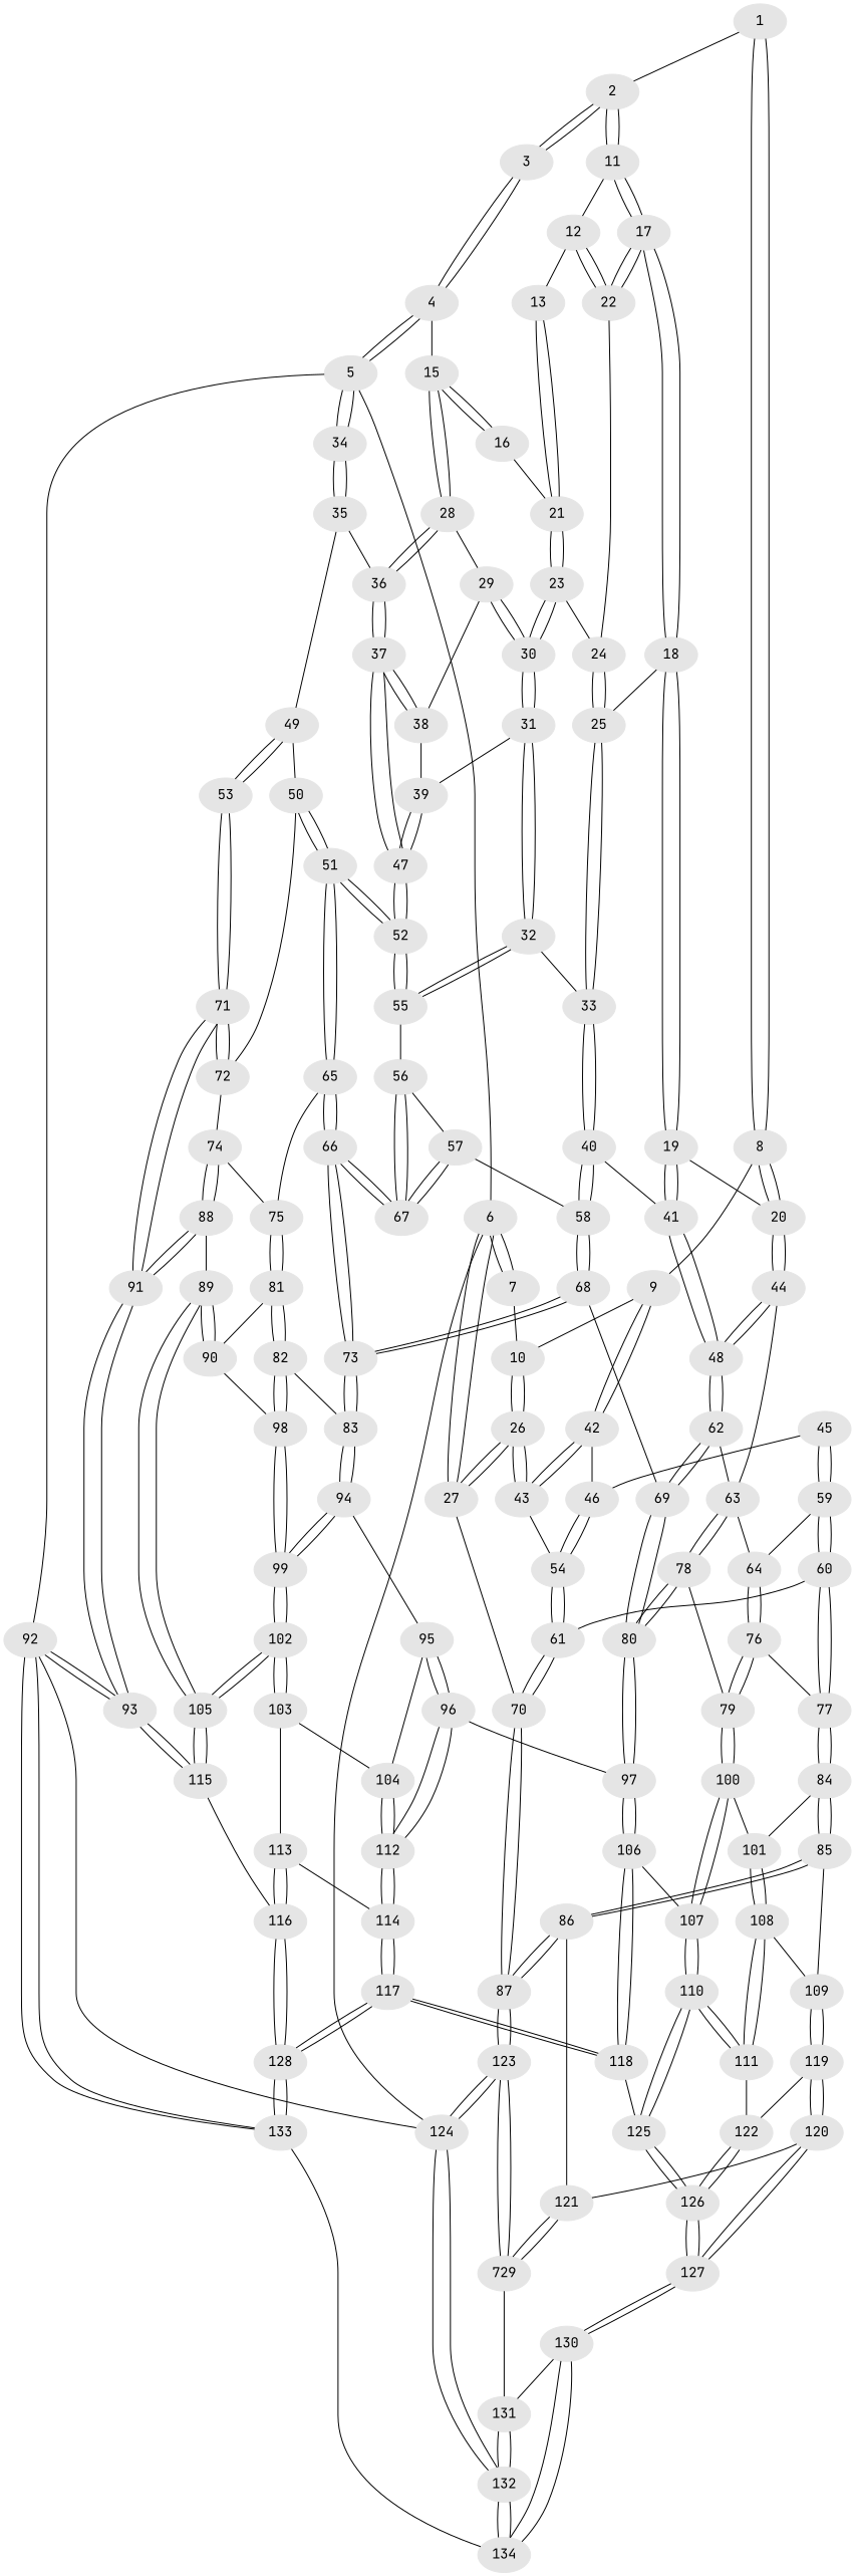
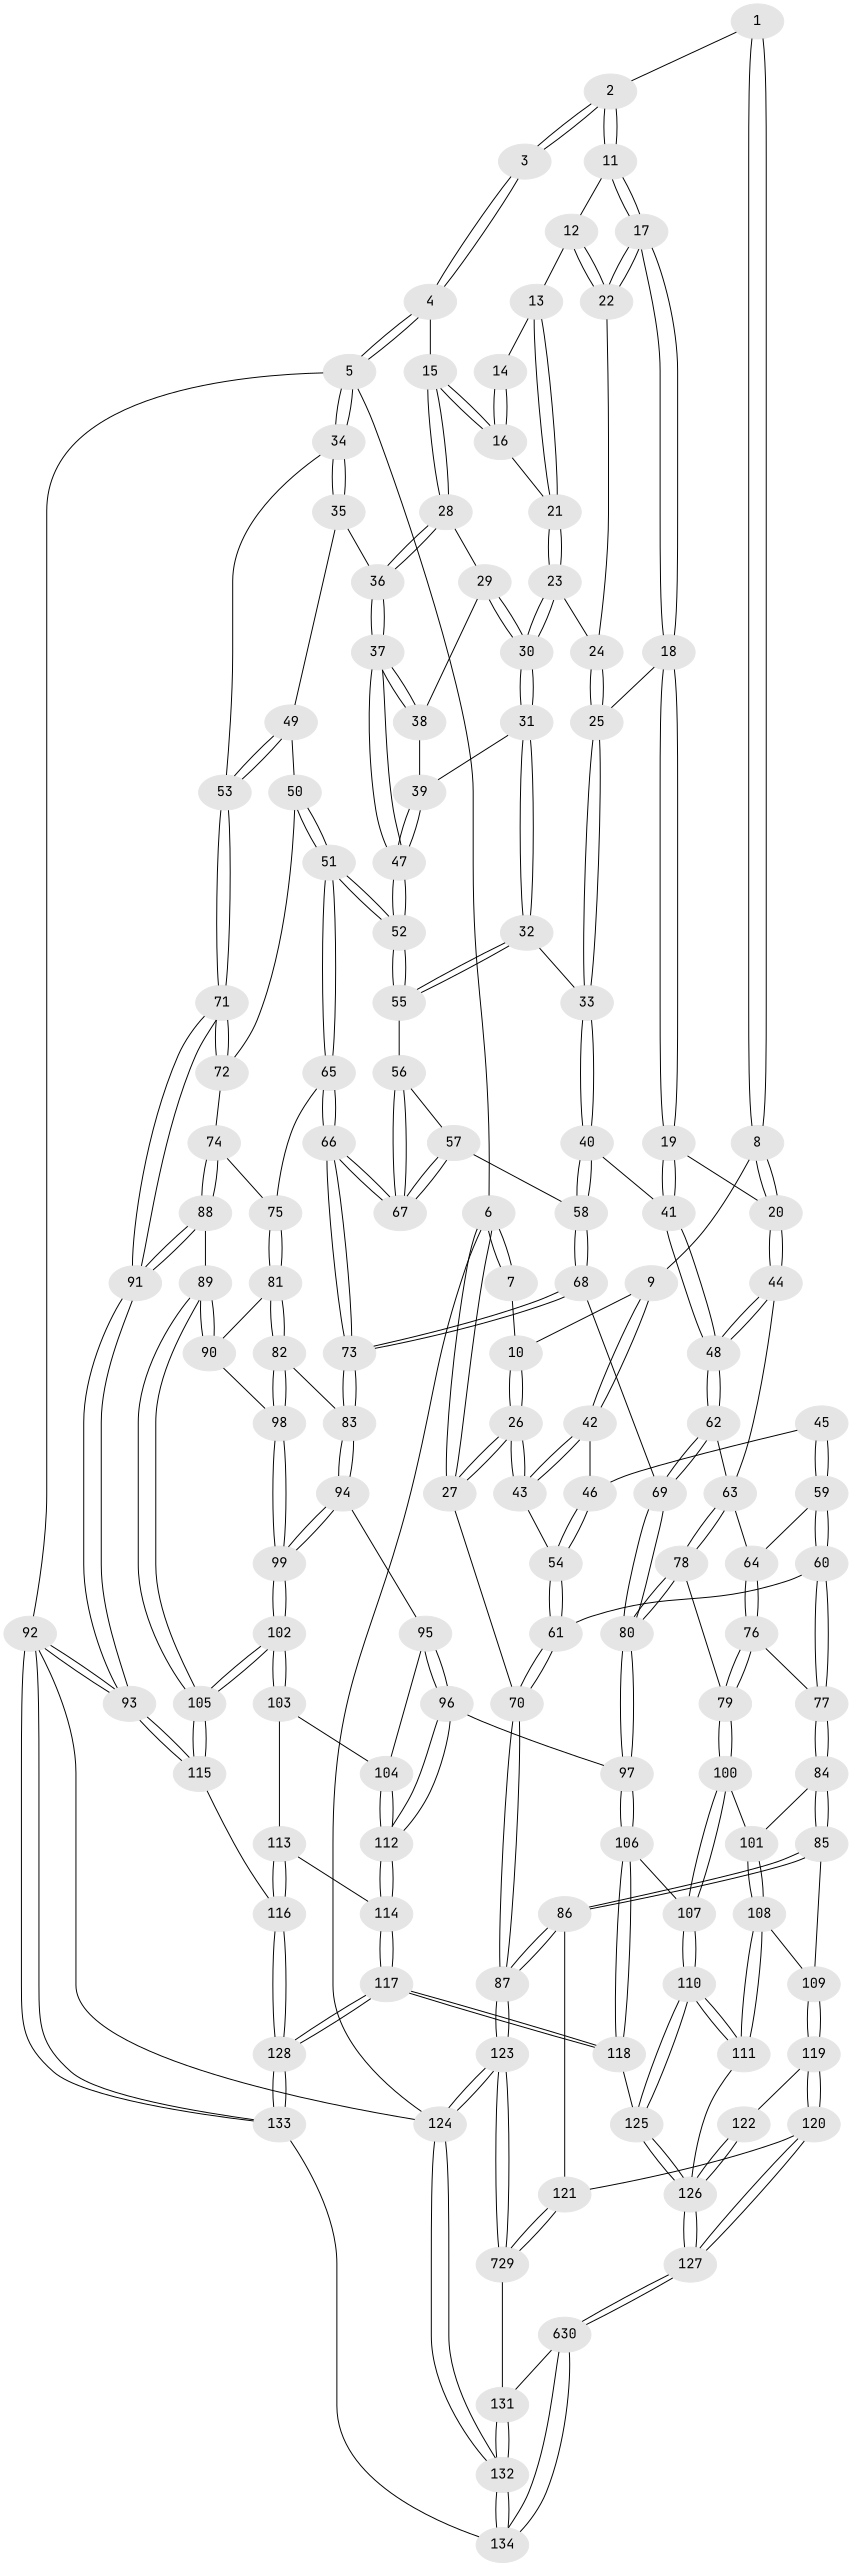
  graph {
    fontname="JetBrains Mono"
    node [color=gray90 fontname="JetBrains Mono" style=filled]
    edge [fontname="JetBrains Mono"]
    1
    2
    8
    3
    11
    9
    20
    4
    12
    17
    5
    15
    6
    34
    92
    16
    28
    7
    27
    124
    35
    53
    93
    133
    10
    70
    132
    26
    42
    44
    43
    46
    13
    22
    18
+   14
    21
    24
    23
    29
    36
    19
    25
    41
    33
    48
    63
    30
    31
    40
    54
    87
    38
    37
    39
    32
    55
    47
    56
    58
    49
    71
    50
    52
    68
    62
    61
    45
    59
    60
    64
    69
    51
    72
    65
    74
    66
    75
    91
    57
    67
    73
    77
    76
    84
    78
    80
    79
    81
    83
    97
    123
    88
    94
    89
    82
    90
    100
    85
    101
    107
    106
    98
    99
    95
    86
    109
    108
    121
    119
    n111 [label=729]
    105
    115
    134
    116
    96
    104
    102
    112
    114
    118
    103
    110
    111
    113
    125
    122
    120
    126
    117
    128
    127
-   130
+   130 [label=630]
    131
    1 -- 2
    1 -- 8
    1 -- 8
    2 -- 3
    2 -- 3
    2 -- 11
    2 -- 11
    8 -- 9
    8 -- 20
    8 -- 20
    3 -- 4
    3 -- 4
    11 -- 12
    11 -- 17
    11 -- 17
    9 -- 10
    9 -- 42
    9 -- 42
    20 -- 44
    20 -- 44
    4 -- 5
    4 -- 5
    4 -- 15
    12 -- 13
    12 -- 22
    12 -- 22
    17 -- 22
    17 -- 22
    17 -- 18
    17 -- 18
    5 -- 6
    5 -- 34
    5 -- 34
    5 -- 92
    15 -- 16
    15 -- 16
    15 -- 28
    15 -- 28
    6 -- 7
    6 -- 7
    6 -- 27
    6 -- 27
    6 -- 124
    34 -- 35
    34 -- 35
+   34 -- 53
    92 -- 124
    92 -- 93
    92 -- 93
    92 -- 133
    92 -- 133
    16 -- 21
    28 -- 29
    28 -- 36
    28 -- 36
    7 -- 10
    27 -- 70
    124 -- 132
    124 -- 132
    35 -- 36
    35 -- 49
    53 -- 71
    53 -- 71
    93 -- 115
    93 -- 115
    133 -- 134
    10 -- 26
    10 -- 26
    70 -- 87
    70 -- 87
    132 -- 134
    132 -- 134
    26 -- 27
    26 -- 27
    26 -- 43
    26 -- 43
    42 -- 43
    42 -- 43
    42 -- 46
    44 -- 48
    44 -- 48
    44 -- 63
    43 -- 54
    46 -- 54
    46 -- 54
+   13 -- 14
    13 -- 21
    13 -- 21
    22 -- 24
    18 -- 19
    18 -- 19
    18 -- 25
+   14 -- 16
+   14 -- 16
    21 -- 23
    21 -- 23
    24 -- 25
    24 -- 25
    23 -- 24
    23 -- 30
    23 -- 30
    29 -- 30
    29 -- 30
    29 -- 38
    36 -- 37
    36 -- 37
    19 -- 20
    19 -- 41
    19 -- 41
    25 -- 33
    25 -- 33
    41 -- 48
    41 -- 48
    33 -- 40
    33 -- 40
    48 -- 62
    48 -- 62
    63 -- 64
    63 -- 78
    63 -- 78
    30 -- 31
    30 -- 31
    31 -- 39
    31 -- 32
    31 -- 32
    40 -- 41
    40 -- 58
    40 -- 58
    54 -- 61
    54 -- 61
    87 -- 123
    87 -- 123
    38 -- 39
    37 -- 38
    37 -- 38
    37 -- 47
    37 -- 47
    39 -- 47
    39 -- 47
    32 -- 33
    32 -- 55
    32 -- 55
    55 -- 56
    47 -- 52
    47 -- 52
    56 -- 57
    56 -- 67
    56 -- 67
    58 -- 68
    58 -- 68
    49 -- 53
    49 -- 53
    49 -- 50
    71 -- 72
    71 -- 72
    71 -- 91
    71 -- 91
    50 -- 51
    50 -- 51
    50 -- 72
    52 -- 55
    52 -- 55
    68 -- 69
    68 -- 73
    68 -- 73
    62 -- 63
    62 -- 69
    62 -- 69
    61 -- 70
    61 -- 70
    45 -- 46
    45 -- 59
    45 -- 59
    59 -- 60
    59 -- 60
    59 -- 64
    60 -- 61
    60 -- 77
    60 -- 77
    64 -- 76
    64 -- 76
    69 -- 80
    69 -- 80
    51 -- 52
    51 -- 52
    51 -- 65
    51 -- 65
    72 -- 74
    65 -- 66
    65 -- 66
    65 -- 75
    74 -- 75
    74 -- 88
    74 -- 88
    66 -- 67
    66 -- 67
    66 -- 73
    66 -- 73
    75 -- 81
    75 -- 81
    91 -- 93
    91 -- 93
    57 -- 58
    57 -- 67
    57 -- 67
    73 -- 83
    73 -- 83
    77 -- 84
    77 -- 84
    76 -- 77
    76 -- 79
    76 -- 79
    84 -- 85
    84 -- 85
    84 -- 101
    78 -- 80
    78 -- 80
    78 -- 79
    80 -- 97
    80 -- 97
    79 -- 100
    79 -- 100
    81 -- 82
    81 -- 82
    81 -- 90
    83 -- 94
    83 -- 94
    97 -- 106
    97 -- 106
    123 -- 124
    123 -- 124
    123 -- n111
    123 -- n111
    88 -- 91
    88 -- 91
    88 -- 89
    94 -- 99
    94 -- 99
    94 -- 95
    89 -- 90
    89 -- 90
    89 -- 105
    89 -- 105
    82 -- 83
    82 -- 98
    82 -- 98
    90 -- 98
    100 -- 101
    100 -- 107
    100 -- 107
    85 -- 86
    85 -- 86
    85 -- 109
    101 -- 108
    101 -- 108
    107 -- 110
    107 -- 110
    106 -- 107
    106 -- 118
    106 -- 118
    98 -- 99
    98 -- 99
    99 -- 102
    99 -- 102
    95 -- 96
    95 -- 96
    95 -- 104
    86 -- 87
    86 -- 87
    86 -- 121
    109 -- 119
    109 -- 119
    108 -- 109
    108 -- 111
    108 -- 111
    121 -- n111
    121 -- n111
    119 -- 122
    119 -- 120
    119 -- 120
    n111 -- 131
    105 -- 115
    105 -- 115
    115 -- 116
    116 -- 128
    116 -- 128
    96 -- 97
    96 -- 112
    96 -- 112
    104 -- 112
    104 -- 112
    102 -- 105
    102 -- 105
    102 -- 103
    102 -- 103
    112 -- 114
    112 -- 114
    114 -- 117
    114 -- 117
    118 -- 125
    103 -- 104
    103 -- 113
    110 -- 111
    110 -- 111
    110 -- 125
    110 -- 125
-   111 -- 122
+   111 -- 126
    113 -- 116
    113 -- 116
    113 -- 114
    125 -- 126
    125 -- 126
    122 -- 126
    122 -- 126
    120 -- 121
    120 -- 127
    120 -- 127
    126 -- 127
    126 -- 127
    117 -- 118
    117 -- 118
    117 -- 128
    117 -- 128
    128 -- 133
    128 -- 133
    127 -- 130
    127 -- 130
    130 -- 134
    130 -- 134
    130 -- 131
    131 -- 132
    131 -- 132
  }
